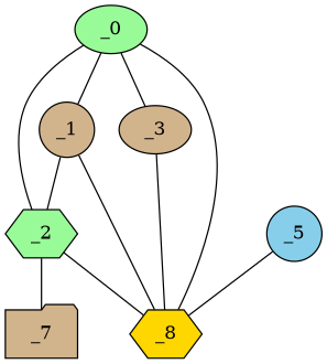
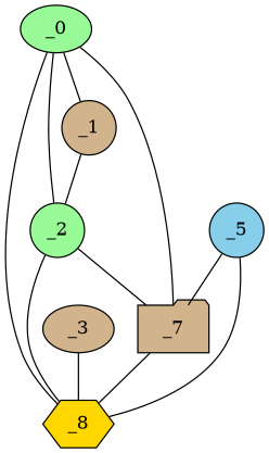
  graph {
    node [fillcolor=tan shape=ellipse style=filled y=33]
    edge [valence=2]
    _0 [fillcolor=palegreen x=49 y=39]
    _1 [shape=circle x=52 y=4]
-   _2 [fillcolor=palegreen shape=hexagon x=53]
+   _2 [fillcolor=palegreen shape=circle x=53]
    _3 [x=55 y=125]
    _8 [fillcolor=gold shape=hexagon x=81 y=43]
    _7 [shape=folder x=79 y=17]
    _5 [fillcolor=skyblue shape=circle x=77]
    _0 -- _1 [valence=1]
    _0 -- _2
-   _0 -- _3 [valence=1]
+   _0 -- _7 [valence=1]
    _0 -- _8
    _1 -- _2
    _2 -- _8 [valence=1]
    _2 -- _7
    _3 -- _8
-   _1 -- _8 [valence=1]
+   _7 -- _8 [valence=1]
    _5 -- _8
+   _5 -- _7 [valence=1]
  }
